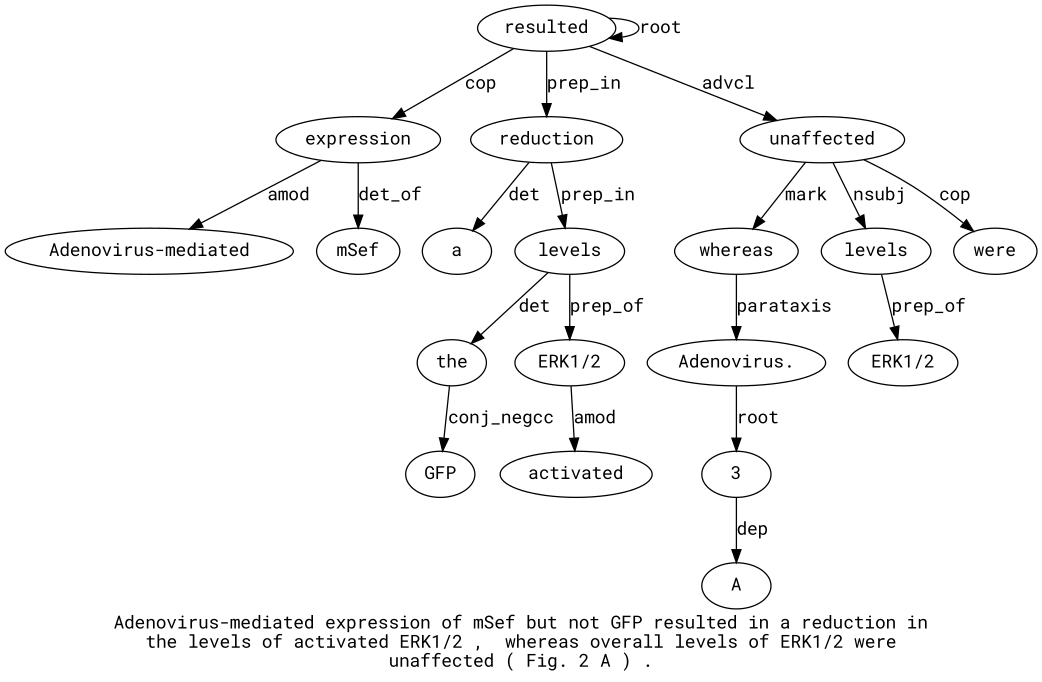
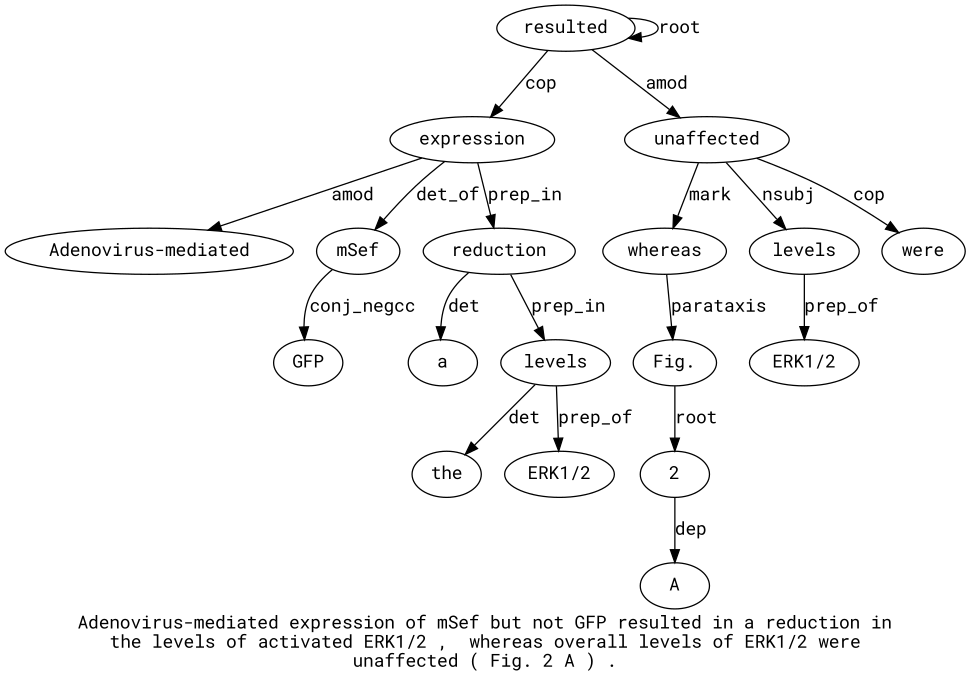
  digraph {
    fontname="Roboto Mono"
    label="Adenovirus-mediated expression of mSef but not GFP resulted in a reduction in\nthe levels of activated ERK1/2 ,  whereas overall levels of ERK1/2 were\nunaffected ( Fig. 2 A ) ."
    node [fillcolor=white fontname="Roboto Mono" style=filled]
    edge [fontname="Roboto Mono"]
    n1 [label=expression]
    n2 [label="Adenovirus-mediated"]
    n3 [label=mSef]
    n4 [label=GFP]
    n5 [label=resulted]
    n6 [label=reduction]
    n7 [label=unaffected]
    n8 [label=a]
    n9 [label=levels]
    n10 [label=whereas]
    n11 [label=levels]
    n12 [label=were]
    n13 [label=the]
    n14 [label="ERK1/2"]
-   n15 [label=activated]
-   n16 [label="Adenovirus."]
+   n16 [label="Fig."]
    n17 [label="ERK1/2"]
-   n18 [label=3]
+   n18 [label=2]
    n19 [label=A]
    n1 -> n2 [label=amod]
    n1 -> n3 [label=det_of]
-   n13 -> n4 [label=conj_negcc]
+   n3 -> n4 [label=conj_negcc]
    n5 -> n1 [label=cop]
    n5 -> n5 [label=root]
-   n5 -> n6 [label=prep_in]
-   n5 -> n7 [label=advcl]
+   n1 -> n6 [label=prep_in]
+   n5 -> n7 [label=amod]
    n6 -> n8 [label=det]
    n6 -> n9 [label=prep_in]
    n7 -> n10 [label=mark]
    n7 -> n11 [label=nsubj]
    n7 -> n12 [label=cop]
    n9 -> n13 [label=det]
    n9 -> n14 [label=prep_of]
    n10 -> n16 [label=parataxis]
    n11 -> n17 [label=prep_of]
-   n14 -> n15 [label=amod]
    n16 -> n18 [label=root]
    n18 -> n19 [label=dep]
  }
